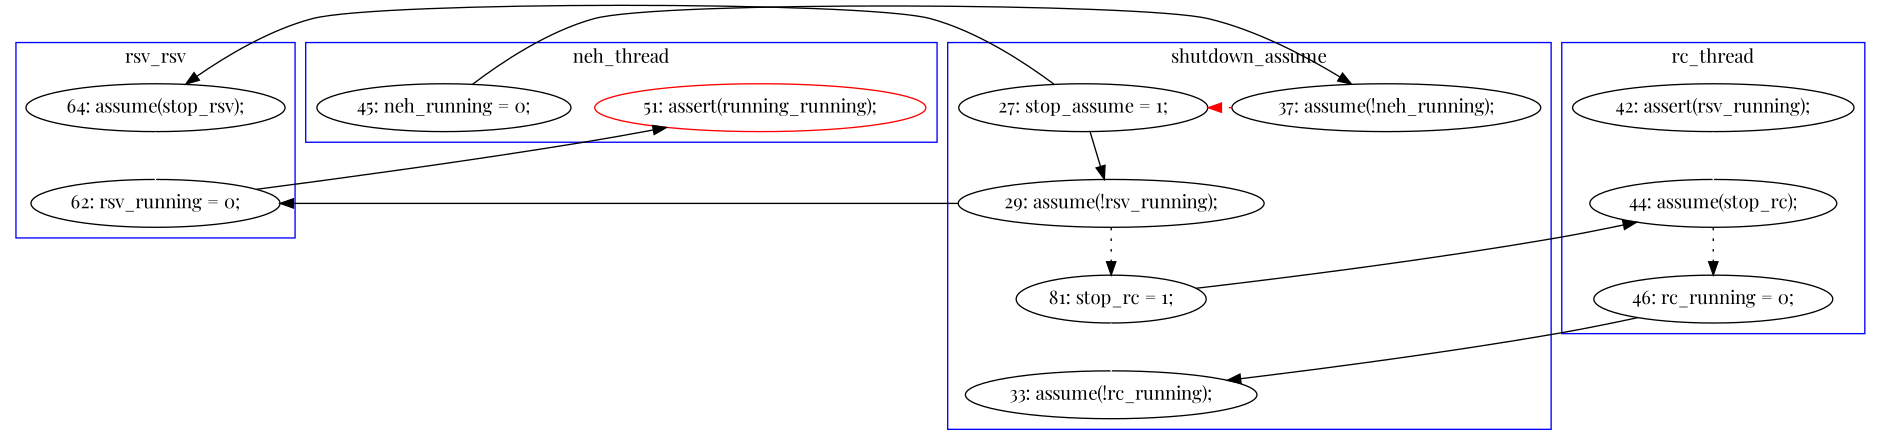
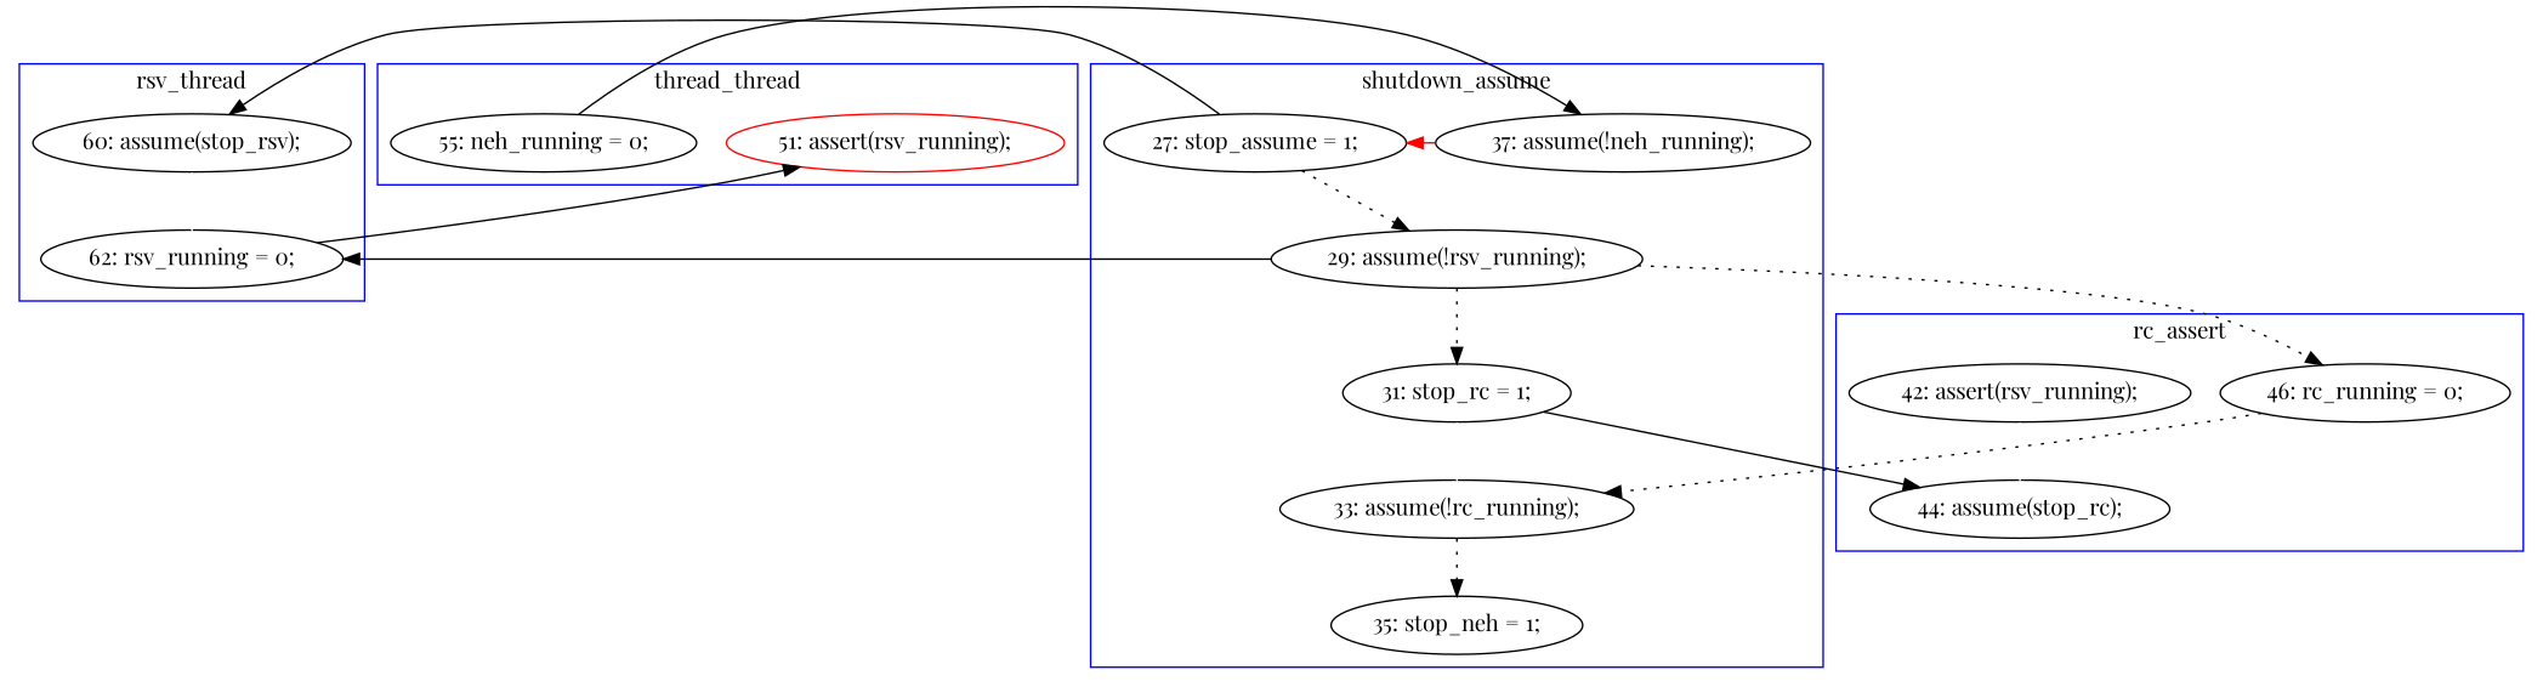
  digraph {
    fontname="Playfair Display"
    node [fontname="Playfair Display"]
    edge [color=black fontname="Playfair Display" style=solid]
-   n1 [label="64: assume(stop_rsv);"]
+   n1 [label="60: assume(stop_rsv);"]
    n2 [label="62: rsv_running = 0;"]
-   n3 [color=red label="51: assert(running_running);"]
-   n4 [label="45: neh_running = 0;"]
+   n3 [color=red label="51: assert(rsv_running);"]
+   n4 [label="55: neh_running = 0;"]
+   n5 [label="35: stop_neh = 1;"]
    n6 [label="37: assume(!neh_running);"]
    n7 [label="27: stop_assume = 1;"]
    n8 [label="29: assume(!rsv_running);"]
-   n9 [label="81: stop_rc = 1;"]
+   n9 [label="31: stop_rc = 1;"]
    n10 [label="33: assume(!rc_running);"]
    n11 [label="44: assume(stop_rc);"]
    n12 [label="46: rc_running = 0;"]
    n13 [label="42: assert(rsv_running);"]
    subgraph cluster_1 {
      color=blue
-     label=rsv_rsv
+     label=rsv_thread
      n1
      n2
    }
    subgraph cluster_2 {
      color=blue
-     label=neh_thread
+     label=thread_thread
      n3
      n4
    }
    subgraph cluster_3 {
      color=blue
      label=shutdown_assume
+     n5
      n6
      n7
      n8
      n9
      n10
    }
    subgraph cluster_4 {
      color=blue
-     label=rc_thread
+     label=rc_assert
      n11
      n12
      n13
    }
    n1 -> n2 [color=white]
    n2 -> n3 [constraint=false]
    n4 -> n6 [constraint=false]
-   n6 -> n7 [color=red constraint=false style=dotted]
+   n6 -> n7 [color=red constraint=false]
    n7 -> n1 [constraint=false]
-   n7 -> n8
+   n7 -> n8 [style=dotted]
    n8 -> n2 [constraint=false]
    n8 -> n9 [style=dotted]
    n9 -> n10 [color=white]
    n9 -> n11 [constraint=false]
-   n11 -> n12 [style=dotted]
-   n12 -> n10 [constraint=false]
+   n10 -> n5 [style=dotted]
+   n8 -> n12 [style=dotted]
+   n12 -> n10 [constraint=false style=dotted]
    n13 -> n11 [color=white]
  }
